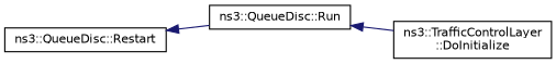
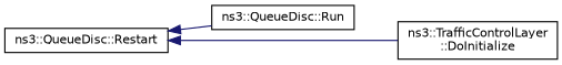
  digraph {
    rankdir=LR
    node [color=black fillcolor=white fontname=Helvetica fontsize=10 shape=record style=filled]
    edge [color=midnightblue dir=back fontname=Helvetica fontsize=10 labelfontname=Helvetica labelfontsize=10 style=solid]
    n1 [height=0.2 label="ns3::QueueDisc::Restart" width=0.4]
    n2 [height=0.2 label="ns3::QueueDisc::Run" width=0.4]
    n3 [height=0.2 label="ns3::TrafficControlLayer\l::DoInitialize" width=0.4]
    n1 -> n2
-   n2 -> n3
+   n1 -> n3
  }
